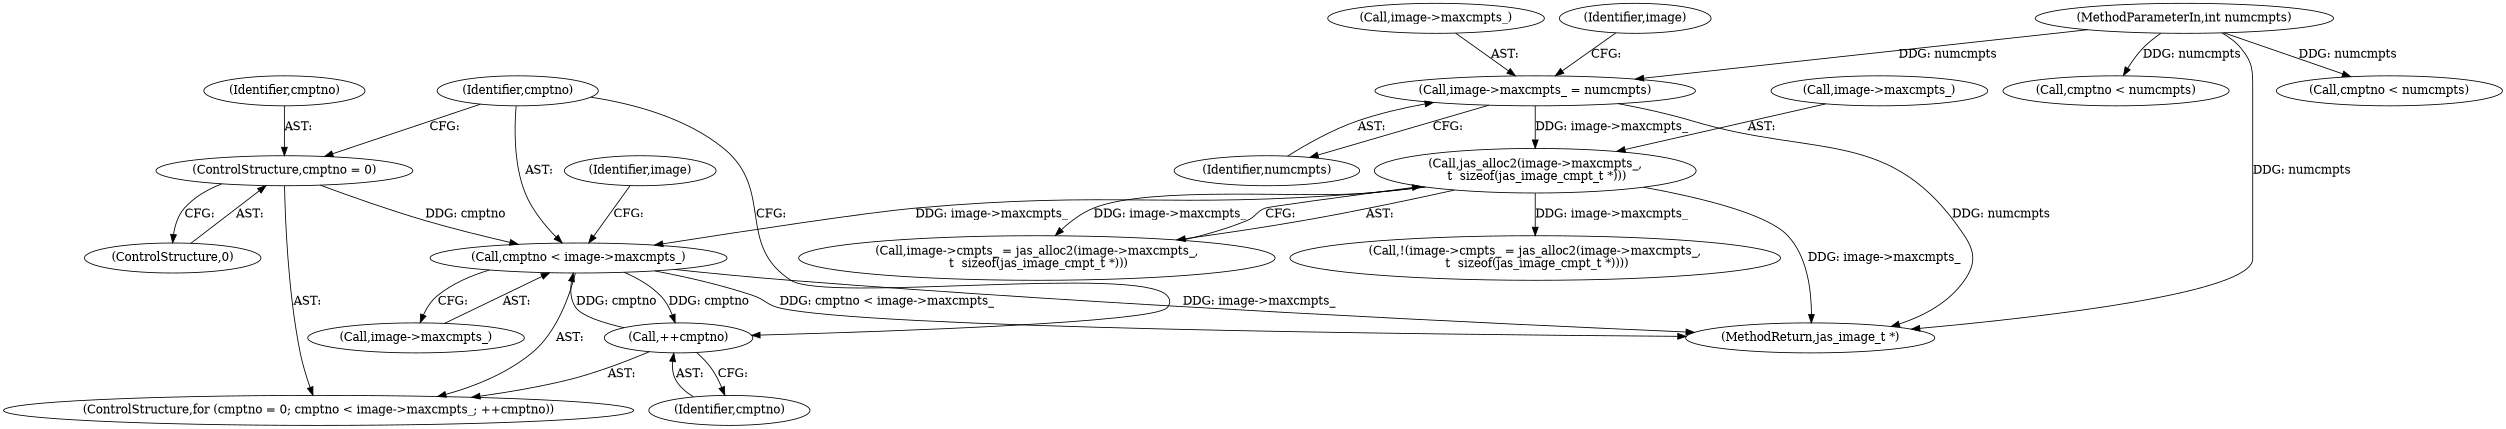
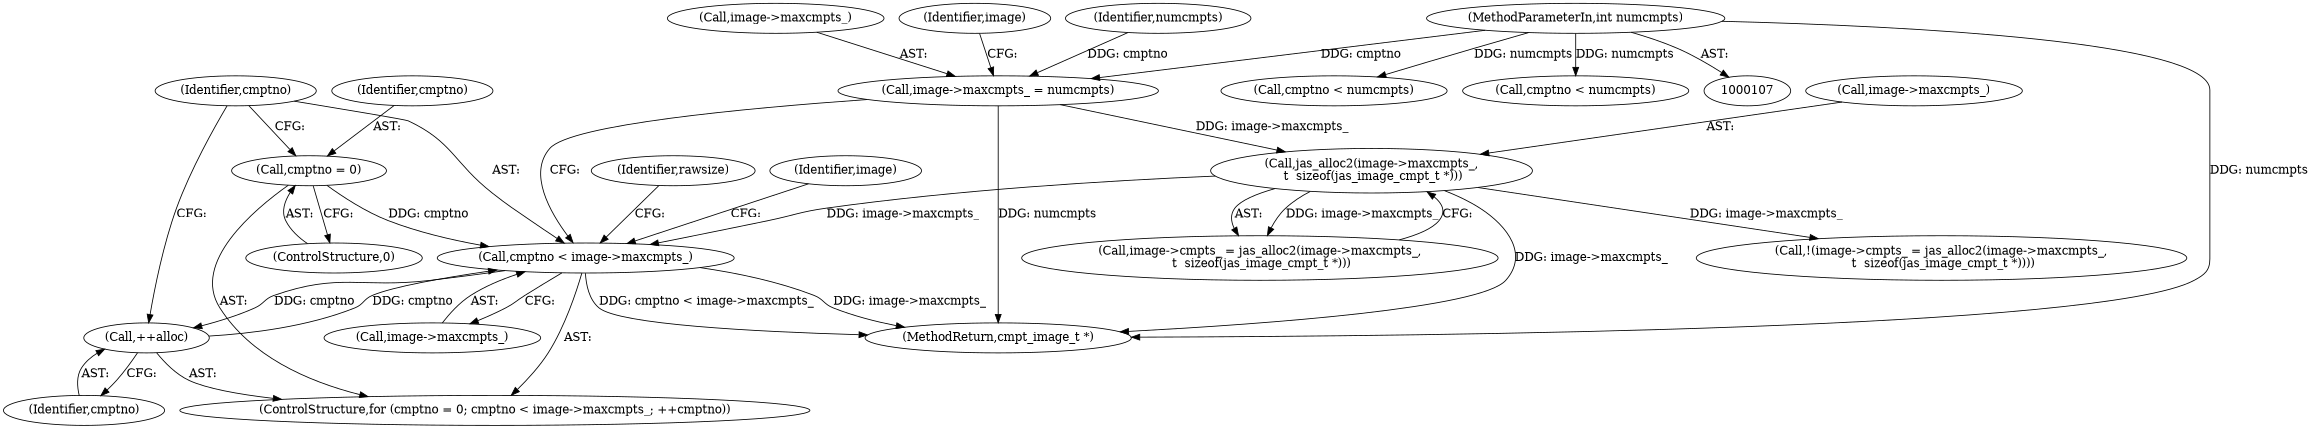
  digraph {
    n1 [label="(Call,cmptno < image->maxcmpts_)"]
-   n2 [label="(Call,++cmptno)"]
+   n2 [label="(Call,++alloc)"]
    n3 [label="(Call,image->maxcmpts_)"]
    n4 [label="(ControlStructure,for (cmptno = 0; cmptno < image->maxcmpts_; ++cmptno))"]
-   n5 [label="(MethodReturn,jas_image_t *)"]
+   n5 [label="(MethodReturn,cmpt_image_t *)"]
    n6 [label="(Identifier,cmptno)"]
-   n7 [label="(ControlStructure,cmptno = 0)"]
+   n7 [label="(Call,cmptno = 0)"]
    n8 [label="(ControlStructure,0)"]
    n9 [label="(Call,jas_alloc2(image->maxcmpts_,\n \t  sizeof(jas_image_cmpt_t *)))"]
    n10 [label="(Call,image->cmpts_ = jas_alloc2(image->maxcmpts_,\n \t  sizeof(jas_image_cmpt_t *)))"]
    n11 [label="(Call,!(image->cmpts_ = jas_alloc2(image->maxcmpts_,\n \t  sizeof(jas_image_cmpt_t *))))"]
    n12 [label="(Call,image->maxcmpts_ = numcmpts)"]
    n13 [label="(Identifier,numcmpts)"]
    n14 [label="(MethodParameterIn,int numcmpts)"]
    n15 [label="(Call,cmptno < numcmpts)"]
    n16 [label="(Call,cmptno < numcmpts)"]
+   1000107
    n18 [label="(Call,image->maxcmpts_)"]
    n19 [label="(Identifier,cmptno)"]
    n20 [label="(Identifier,image)"]
    n21 [label="(Call,image->maxcmpts_)"]
    n22 [label="(Identifier,image)"]
    n23 [label="(Identifier,cmptno)"]
+   n24 [label="(Identifier,rawsize)"]
    n1 -> n2 [label="DDG: cmptno"]
    n1 -> n3 [label="CFG: "]
    n1 -> n4 [label="AST: "]
    n1 -> n5 [label="DDG: cmptno < image->maxcmpts_"]
    n1 -> n5 [label="DDG: image->maxcmpts_"]
    n2 -> n1 [label="DDG: cmptno"]
    n2 -> n4 [label="AST: "]
    n2 -> n6 [label="CFG: "]
    n3 -> n1 [label="AST: "]
    n6 -> n2 [label="AST: "]
    n7 -> n1 [label="DDG: cmptno"]
    n7 -> n4 [label="AST: "]
    n7 -> n8 [label="CFG: "]
    n8 -> n7 [label="AST: "]
    n9 -> n1 [label="DDG: image->maxcmpts_"]
    n9 -> n5 [label="DDG: image->maxcmpts_"]
    n9 -> n10 [label="AST: "]
    n9 -> n10 [label="DDG: image->maxcmpts_"]
    n9 -> n11 [label="DDG: image->maxcmpts_"]
    n10 -> n9 [label="CFG: "]
    n12 -> n5 [label="DDG: numcmpts"]
    n12 -> n9 [label="DDG: image->maxcmpts_"]
-   n12 -> n13 [label="CFG: "]
-   n13 -> n12 [label="AST: "]
+   n12 -> n1 [label="CFG: "]
+   n13 -> n12 [label="DDG: cmptno"]
    n14 -> n5 [label="DDG: numcmpts"]
-   n14 -> n12 [label="DDG: numcmpts"]
+   n14 -> n12 [label="DDG: cmptno"]
    n14 -> n15 [label="DDG: numcmpts"]
    n14 -> n16 [label="DDG: numcmpts"]
+   n14 -> 1000107 [label="AST: "]
    n18 -> n12 [label="AST: "]
    n19 -> n7 [label="AST: "]
    n20 -> n1 [label="CFG: "]
    n21 -> n9 [label="AST: "]
    n22 -> n12 [label="CFG: "]
    n23 -> n1 [label="AST: "]
    n23 -> n2 [label="CFG: "]
    n23 -> n7 [label="CFG: "]
+   n24 -> n1 [label="CFG: "]
  }
